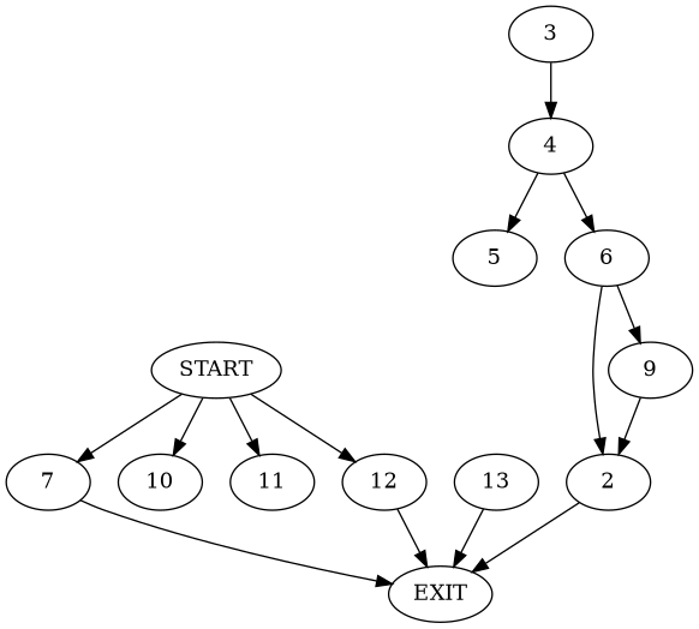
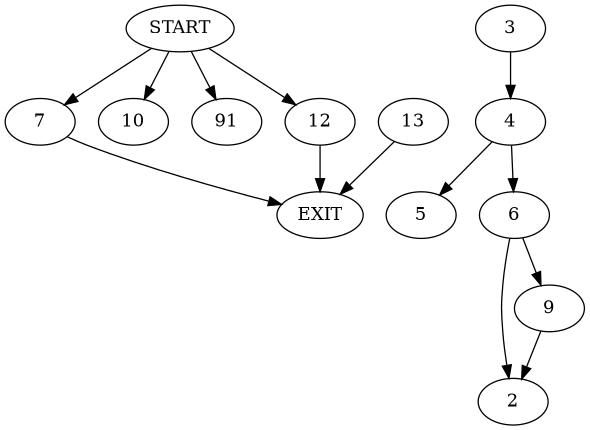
  digraph {
    n1 [label=START]
    7
    10
-   11
+   11 [label=91]
    12
    n6 [label=EXIT]
    13
    2
    3
    4
    5
    6
    9
    n1 -> 7
    n1 -> 10
    n1 -> 11
    n1 -> 12
    7 -> n6
    12 -> n6
    13 -> n6
-   2 -> n6
    3 -> 4
    4 -> 5
    4 -> 6
    6 -> 2
    6 -> 9
    9 -> 2
  }
